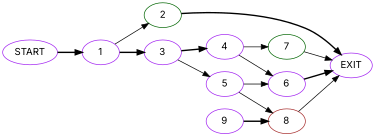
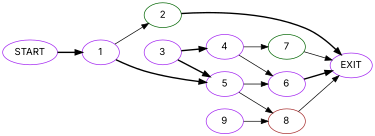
  digraph {
    fontname=Inter
    rankdir=LR
    node [color=purple fontname=Inter]
    edge [fontname=Inter style=solid]
    n1 [label=START]
    1
    2 [color=darkgreen]
    3
    n5 [label=EXIT]
    4
    5
    6
    7 [color=darkgreen]
    8 [color=brown]
    9
    n1 -> 1 [style=bold]
    1 -> 2
-   1 -> 3 [style=bold]
+   1 -> 5 [style=bold]
    2 -> n5 [style=bold]
    3 -> 4 [style=bold]
-   3 -> 5
+   3 -> 5 [style=bold]
    4 -> 6
    4 -> 7
    5 -> 6
    5 -> 8
    6 -> n5 [style=bold]
    7 -> n5
    8 -> n5
-   9 -> 8 [style=bold]
+   9 -> 8
  }
